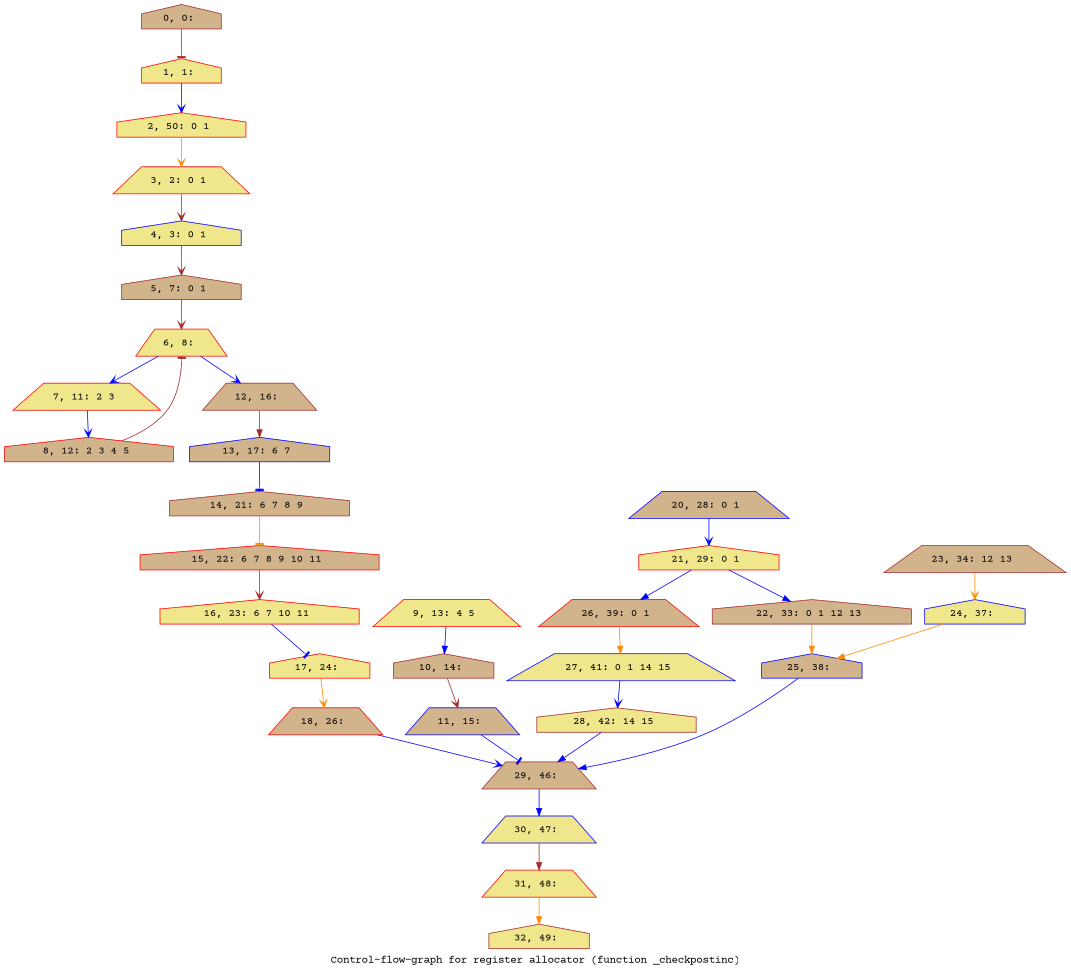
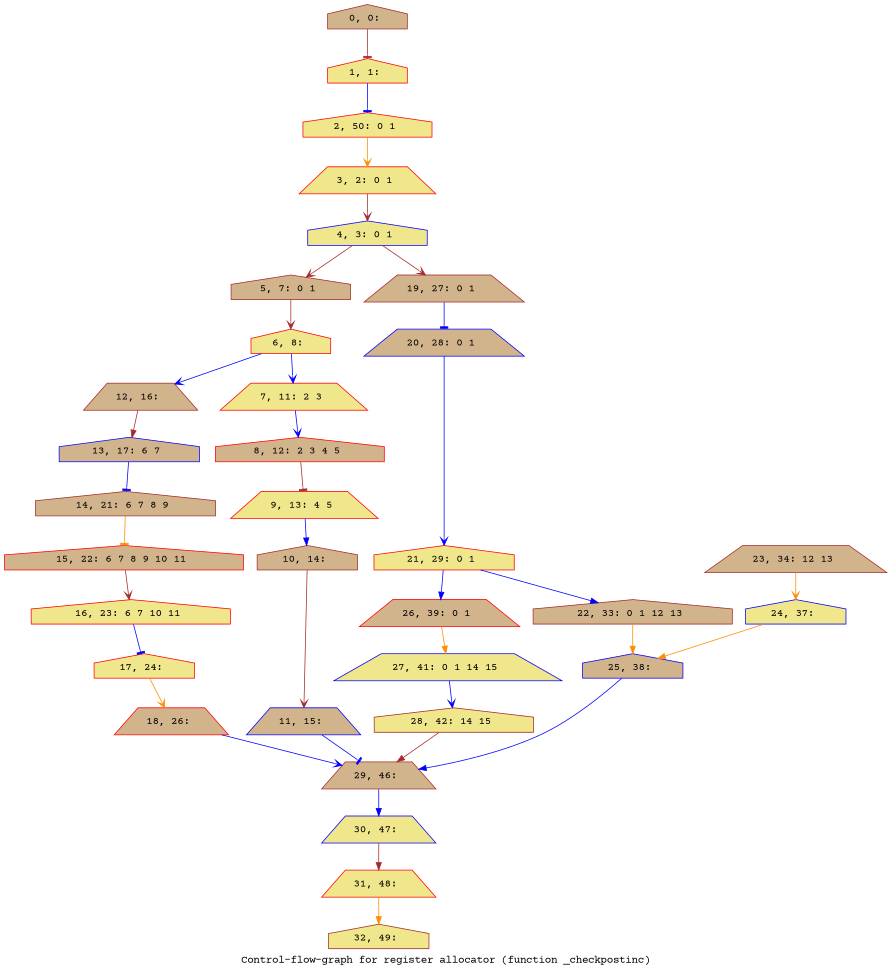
  digraph {
    fontname="Courier Prime"
    label="Control-flow-graph for register allocator (function _checkpostinc)"
    node [color=red fillcolor=tan fontname="Courier Prime" shape=house style=filled]
    edge [arrowhead=vee color=blue fontname="Courier Prime"]
    n1 [color=brown label="0, 0: "]
    n2 [fillcolor=khaki label="1, 1: "]
    n3 [fillcolor=khaki label="2, 50: 0 1 "]
    n4 [fillcolor=khaki label="3, 2: 0 1 " shape=trapezium]
    n5 [color=blue fillcolor=khaki label="4, 3: 0 1 "]
    n6 [color=brown label="5, 7: 0 1 "]
-   n8 [fillcolor=khaki label="6, 8: " shape=trapezium]
+   n7 [color=brown label="19, 27: 0 1 " shape=trapezium]
+   n8 [fillcolor=khaki label="6, 8: "]
    n9 [color=blue label="20, 28: 0 1 " shape=trapezium]
    n10 [fillcolor=khaki label="7, 11: 2 3 " shape=trapezium]
    n11 [color=brown label="12, 16: " shape=trapezium]
    n12 [label="8, 12: 2 3 4 5 "]
    n13 [color=blue label="13, 17: 6 7 "]
    n14 [fillcolor=khaki label="9, 13: 4 5 " shape=trapezium]
    n15 [color=brown label="10, 14: "]
    n16 [color=blue label="11, 15: " shape=trapezium]
    n17 [color=brown label="29, 46: " shape=trapezium]
    n18 [color=blue fillcolor=khaki label="30, 47: " shape=trapezium]
    n19 [color=brown label="14, 21: 6 7 8 9 "]
    n20 [label="15, 22: 6 7 8 9 10 11 "]
    n21 [fillcolor=khaki label="16, 23: 6 7 10 11 "]
    n22 [fillcolor=khaki label="17, 24: "]
    n23 [label="18, 26: " shape=trapezium]
    n24 [fillcolor=khaki label="21, 29: 0 1 "]
    n25 [color=brown label="22, 33: 0 1 12 13 "]
    n26 [label="26, 39: 0 1 " shape=trapezium]
    n27 [color=blue label="25, 38: "]
    n28 [color=blue fillcolor=khaki label="27, 41: 0 1 14 15 " shape=trapezium]
    n29 [color=brown label="23, 34: 12 13 " shape=trapezium]
    n30 [color=blue fillcolor=khaki label="24, 37: "]
    n31 [color=brown fillcolor=khaki label="28, 42: 14 15 "]
    n32 [fillcolor=khaki label="31, 48: " shape=trapezium]
    n33 [color=brown fillcolor=khaki label="32, 49: "]
    n1 -> n2 [arrowhead=tee color=brown]
-   n2 -> n3
+   n2 -> n3 [arrowhead=tee]
    n3 -> n4 [color=darkorange]
    n4 -> n5 [color=brown]
    n5 -> n6 [color=brown]
+   n5 -> n7 [color=brown]
    n6 -> n8 [color=brown]
+   n7 -> n9 [arrowhead=tee]
    n8 -> n10
    n8 -> n11
    n9 -> n24
    n10 -> n12
    n11 -> n13 [arrowhead=normal color=brown]
-   n12 -> n8 [arrowhead=tee color=brown]
+   n12 -> n14 [arrowhead=tee color=brown]
    n13 -> n19 [arrowhead=tee]
    n14 -> n15 [arrowhead=normal]
    n15 -> n16 [color=brown]
    n16 -> n17 [arrowhead=tee]
    n17 -> n18 [arrowhead=normal]
    n18 -> n32 [arrowhead=normal color=brown]
    n19 -> n20 [arrowhead=tee color=darkorange]
    n20 -> n21 [color=brown]
    n21 -> n22 [arrowhead=tee]
    n22 -> n23 [color=darkorange]
    n23 -> n17
    n24 -> n25 [arrowhead=normal]
    n24 -> n26 [arrowhead=normal]
    n25 -> n27 [arrowhead=normal color=darkorange]
    n26 -> n28 [arrowhead=normal color=darkorange]
    n27 -> n17 [arrowhead=normal]
    n28 -> n31
    n29 -> n30 [color=darkorange]
    n30 -> n27 [arrowhead=normal color=darkorange]
-   n31 -> n17 [arrowhead=normal]
+   n31 -> n17 [arrowhead=normal color=brown]
    n32 -> n33 [arrowhead=normal color=darkorange]
  }
